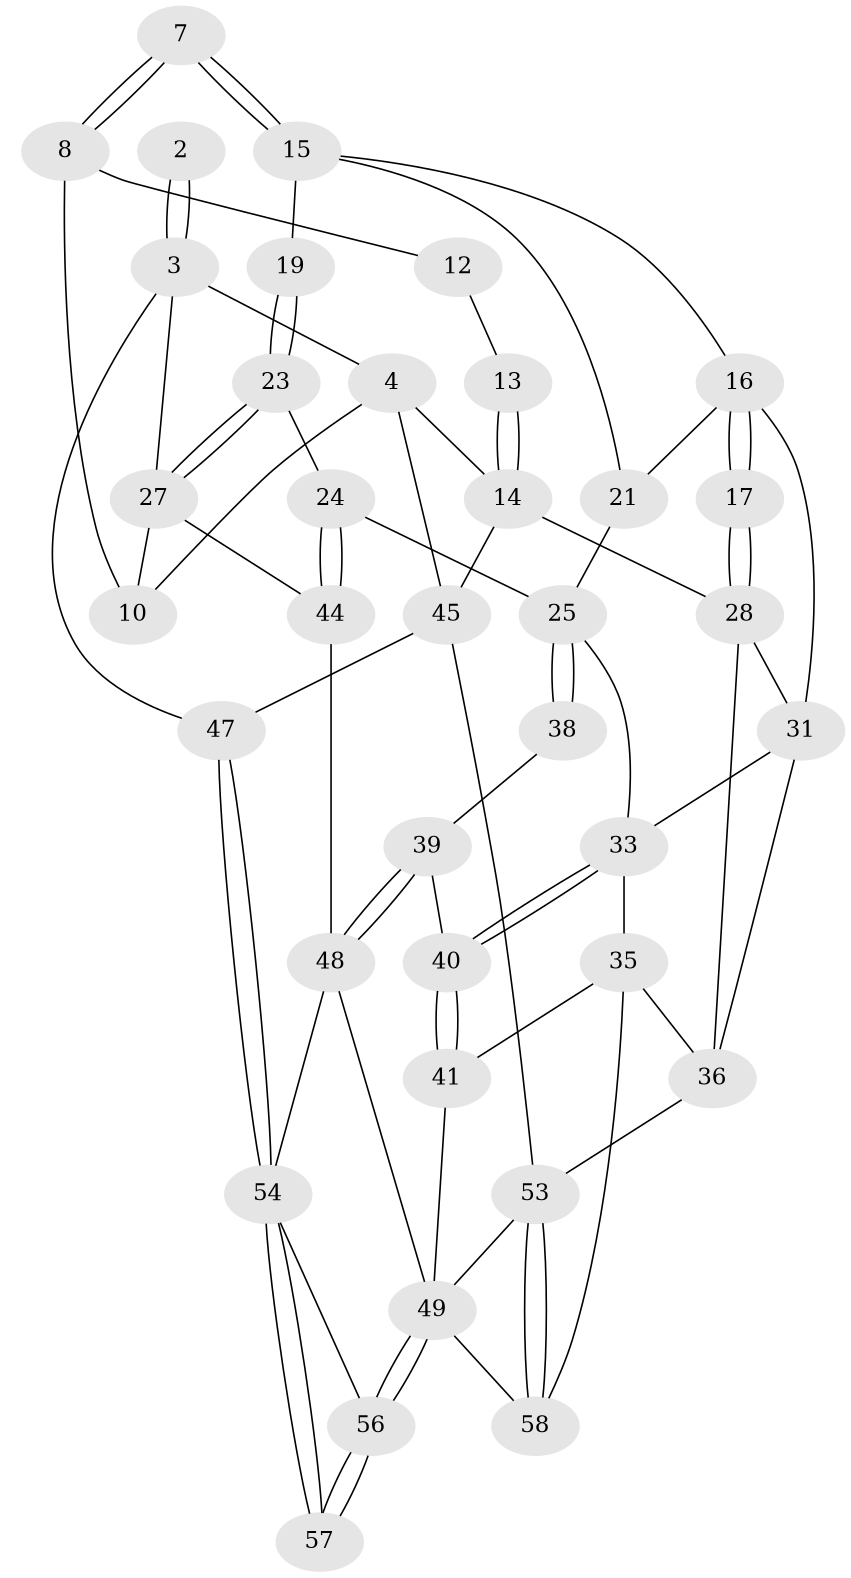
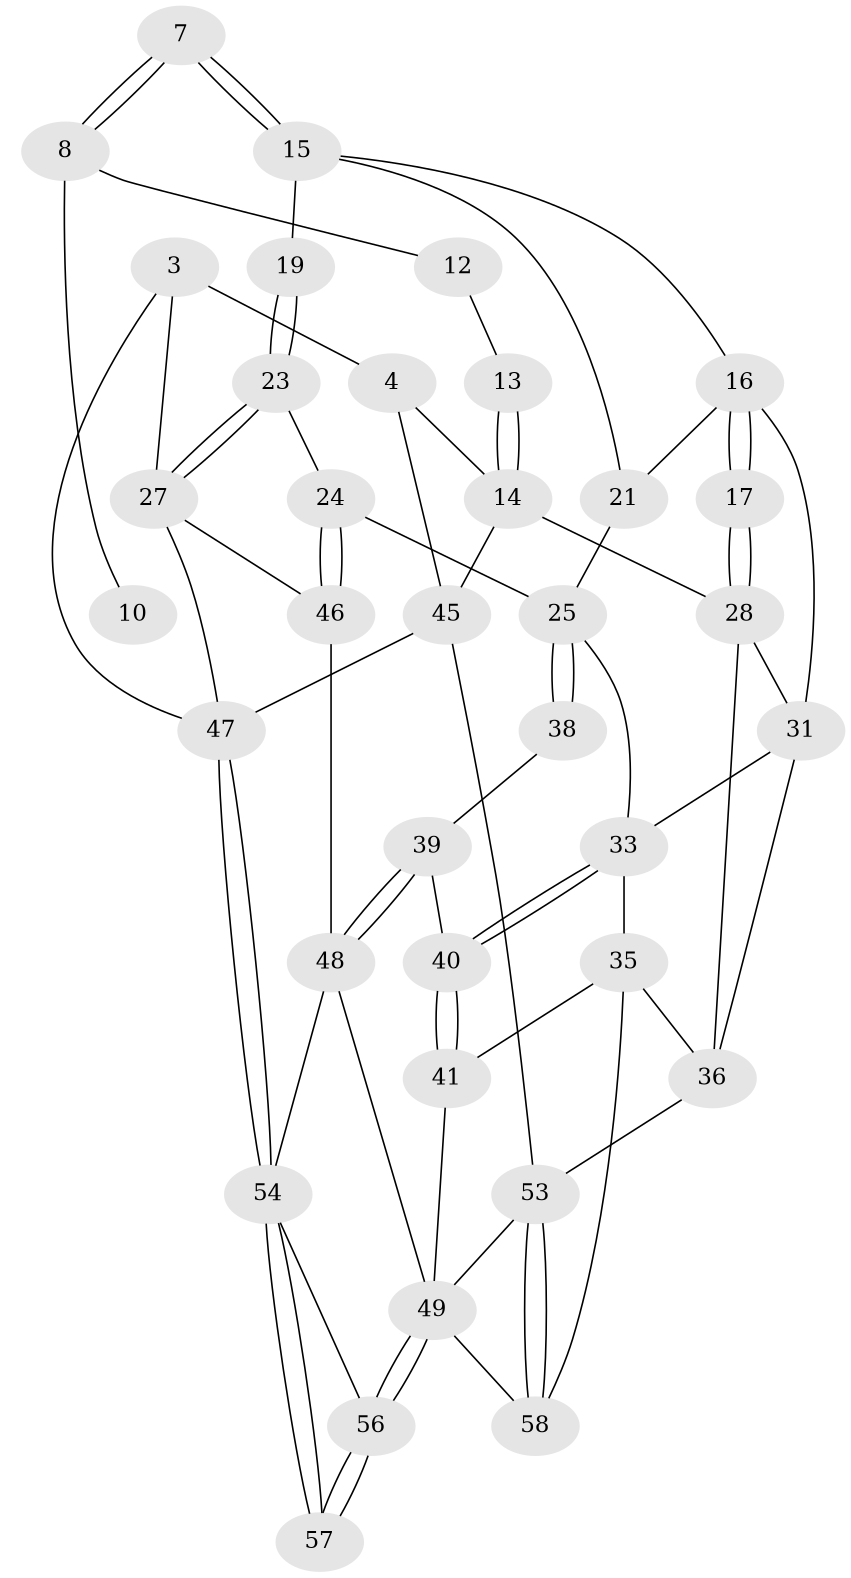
  graph {
    node [color=gray90 style=filled]
-   2
    3
    8 [super="+9"]
    7
    15 [super="+20"]
    4 [super="+5"]
    27 [super="+43"]
    47
    19
    23
    10
    14 [super="+30"]
    45
-   44 [super="+46"]
+   44 [super="+46" label=46]
    54 [super="+55"]
    28 [super="+29"]
    53 [super="+58"]
    12 [super="+18"]
    16 [super="+22"]
    21
    13
    17
    31 [super="+32"]
    36 [super="+37"]
    25 [super="+26"]
    33 [super="+34"]
    24
    38
    48 [super="+51"]
    35 [super="+42"]
    40
    39
    41
    n34 [label=58]
    49 [super="+50"]
    56
    57
-   2 -- 3
-   2 -- 3
    3 -- 4
    3 -- 27
    3 -- 47
    8 -- 10
    8 -- 12
    7 -- 8
    7 -- 8
    7 -- 15
    7 -- 15
    15 -- 19
    15 -- 16
    15 -- 21
-   4 -- 10
    4 -- 14
    4 -- 45
-   27 -- 10
+   27 -- 47
    27 -- 44
    47 -- 54
    47 -- 54
    19 -- 23
    19 -- 23
    23 -- 27
    23 -- 27
    23 -- 24
    14 -- 45
    14 -- 28
    45 -- 47
    45 -- 53
    44 -- 48
    54 -- 56
    54 -- 57
    54 -- 57
    28 -- 31
    28 -- 36
    53 -- 49
    12 -- 13
    16 -- 21
    16 -- 17
    16 -- 17
    16 -- 31
    21 -- 25
    13 -- 14
    13 -- 14
    17 -- 28
    17 -- 28
    31 -- 36
    31 -- 33
    36 -- 53
    25 -- 33
    25 -- 38
    25 -- 38
    33 -- 35
    33 -- 40
    33 -- 40
    24 -- 44
    24 -- 44
    24 -- 25
    38 -- 39
    48 -- 54
    48 -- 49
    35 -- 36
    35 -- 41
    35 -- n34
    40 -- 41
    40 -- 41
    39 -- 48
    39 -- 48
    39 -- 40
    41 -- 49
    n34 -- 53
    n34 -- 53
    49 -- n34
    49 -- 56
    49 -- 56
    56 -- 57
    56 -- 57
  }
